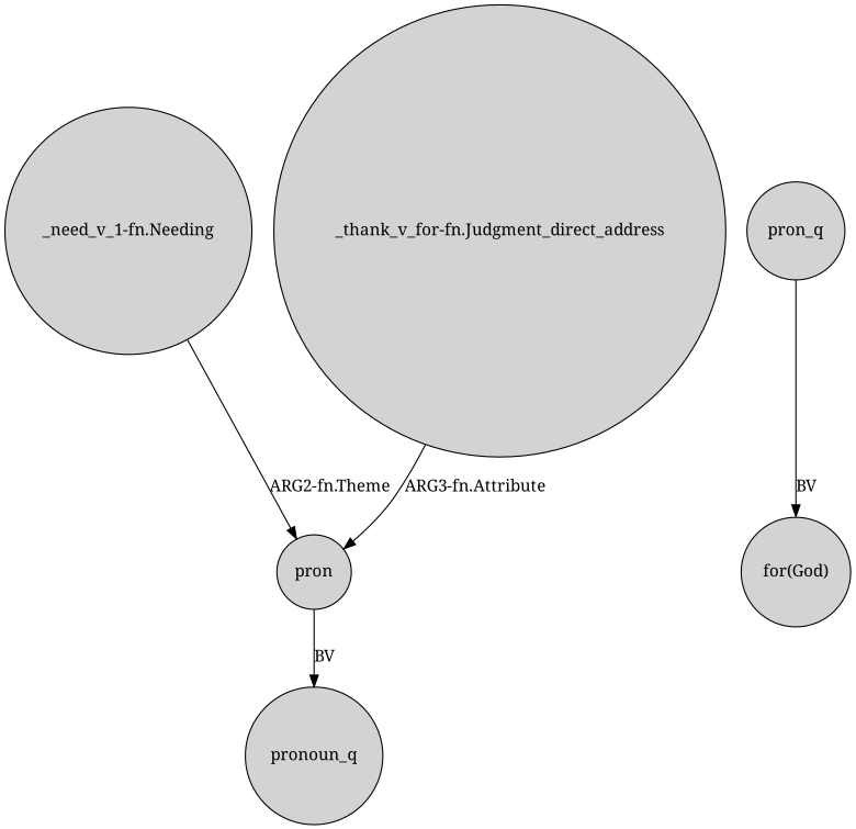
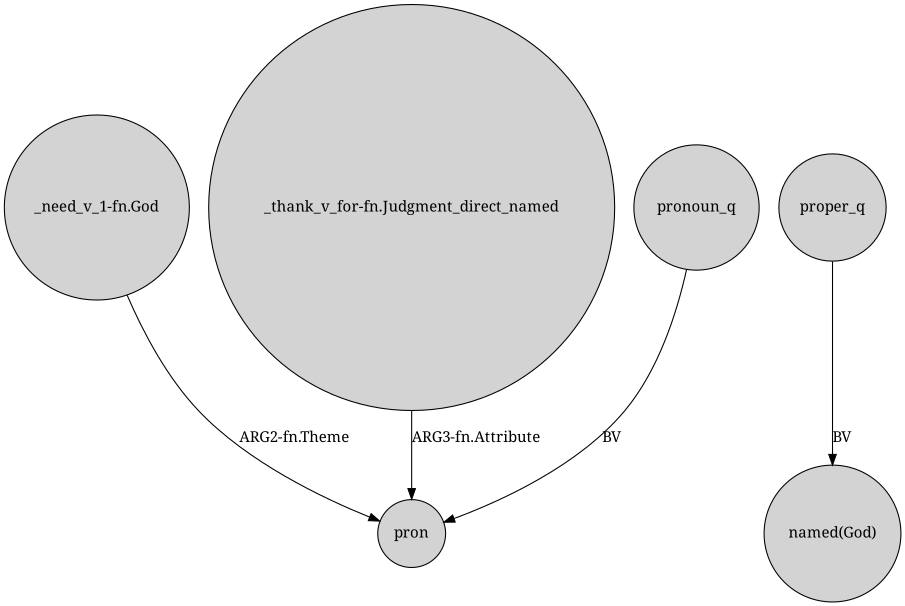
  digraph {
    fontname="Noto Serif"
    node [fontname="Noto Serif" shape=circle style=filled]
    edge [fontname="Noto Serif"]
-   "_need_v_1-fn.Needing"
+   "_need_v_1-fn.Needing" [label="_need_v_1-fn.God"]
    pron
-   proper_q [label=pron_q]
-   "named(God)" [label="for(God)"]
-   "_thank_v_for-fn.Judgment_direct_address"
+   proper_q
+   "named(God)"
+   "_thank_v_for-fn.Judgment_direct_address" [label="_thank_v_for-fn.Judgment_direct_named"]
    pronoun_q
    "_need_v_1-fn.Needing" -> pron [label="ARG2-fn.Theme"]
    proper_q -> "named(God)" [label=BV]
    "_thank_v_for-fn.Judgment_direct_address" -> pron [label="ARG3-fn.Attribute"]
-   pron -> pronoun_q [label=BV]
+   pronoun_q -> pron [label=BV]
  }
